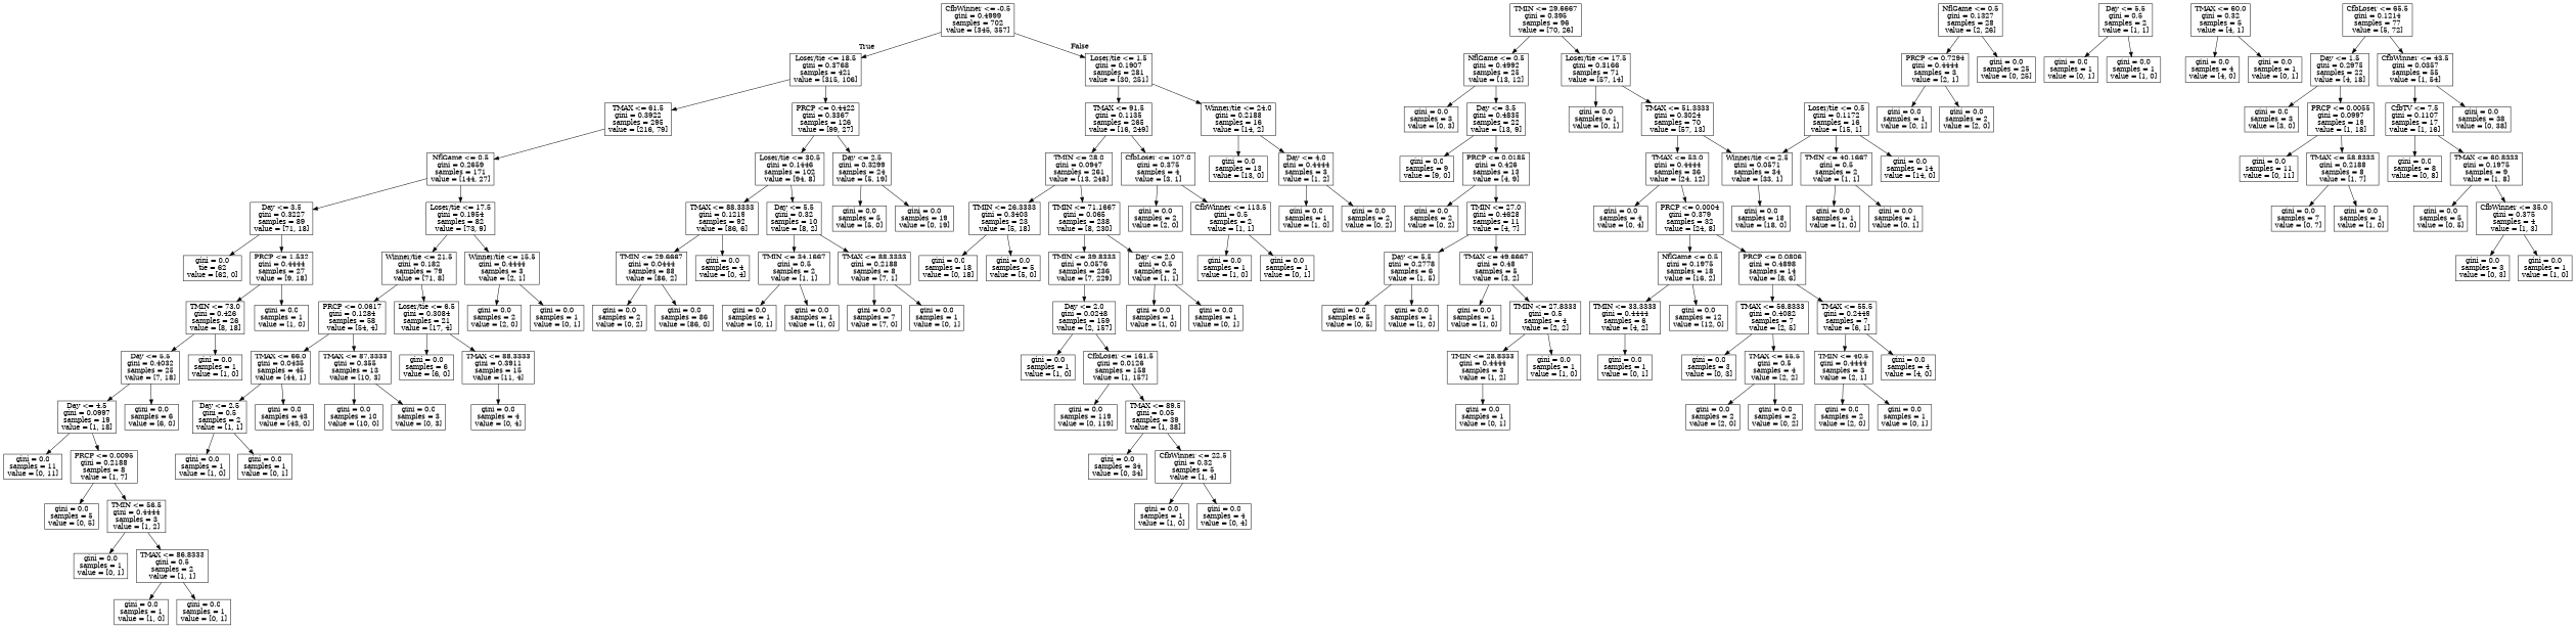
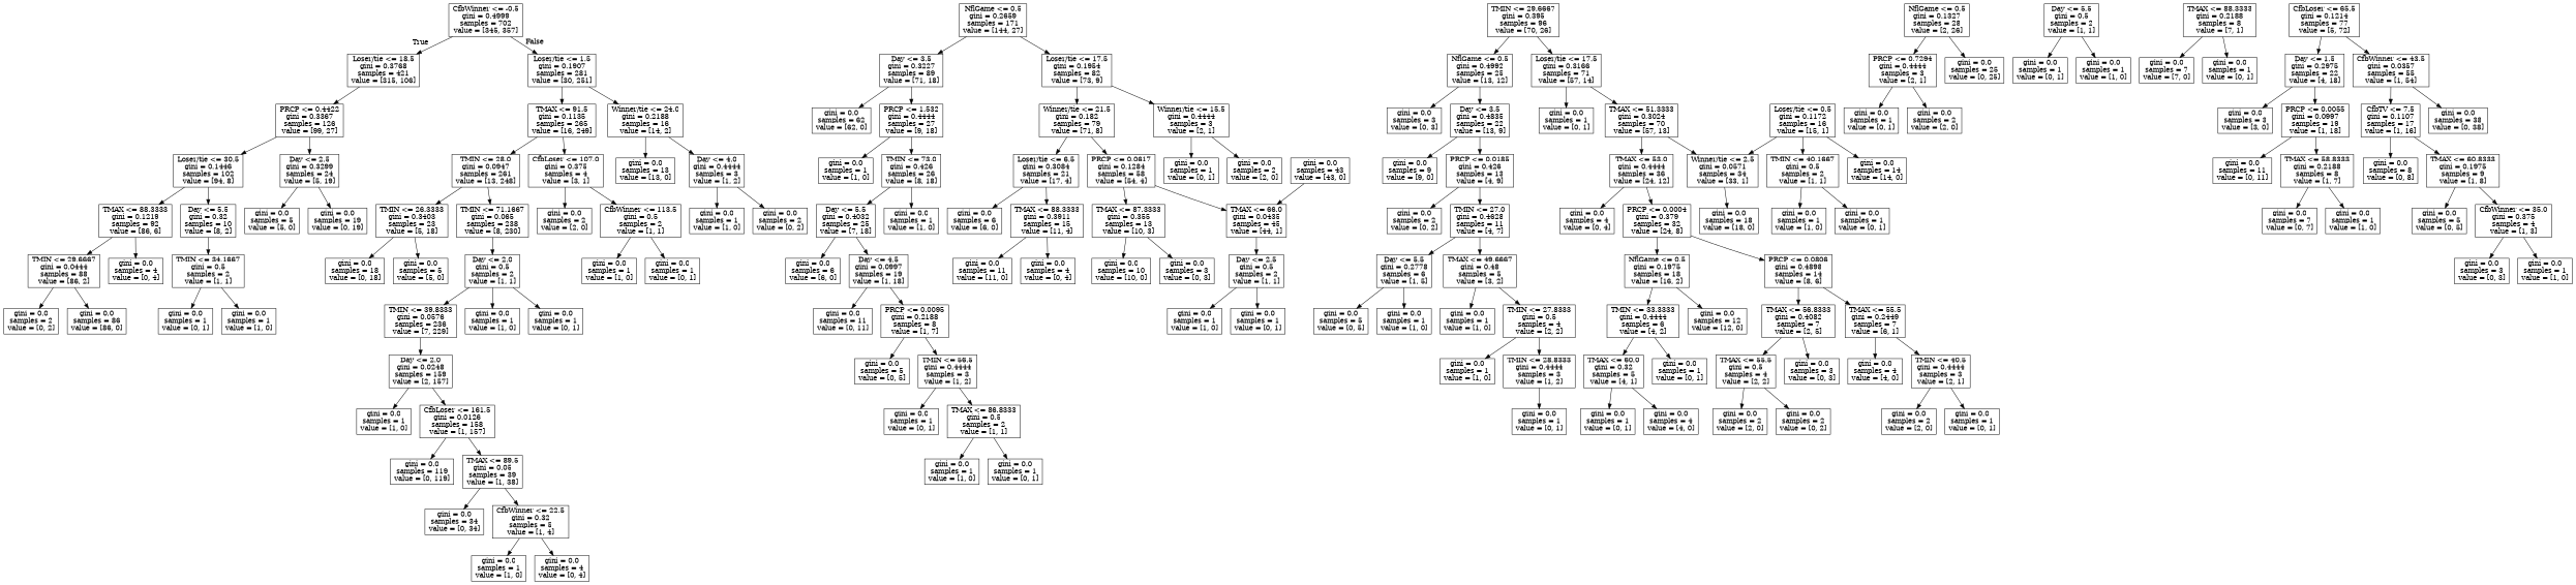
  digraph {
    node [shape=box]
    n1 [label="CfbWinner <= -0.5\ngini = 0.4999\nsamples = 702\nvalue = [345, 357]"]
    n2 [label="Loser/tie <= 18.5\ngini = 0.3768\nsamples = 421\nvalue = [315, 106]"]
    n3 [label="Loser/tie <= 1.5\ngini = 0.1907\nsamples = 281\nvalue = [30, 251]"]
-   n4 [label="TMAX <= 61.5\ngini = 0.3922\nsamples = 295\nvalue = [216, 79]"]
    n5 [label="PRCP <= 0.4422\ngini = 0.3367\nsamples = 126\nvalue = [99, 27]"]
    n6 [label="TMAX <= 91.5\ngini = 0.1135\nsamples = 265\nvalue = [16, 249]"]
    n7 [label="Winner/tie <= 24.0\ngini = 0.2188\nsamples = 16\nvalue = [14, 2]"]
    n8 [label="NflGame <= 0.5\ngini = 0.2659\nsamples = 171\nvalue = [144, 27]"]
    n9 [label="Loser/tie <= 30.5\ngini = 0.1446\nsamples = 102\nvalue = [94, 8]"]
    n10 [label="Day <= 2.5\ngini = 0.3299\nsamples = 24\nvalue = [5, 19]"]
    n11 [label="Day <= 3.5\ngini = 0.3227\nsamples = 89\nvalue = [71, 18]"]
    n12 [label="Loser/tie <= 17.5\ngini = 0.1954\nsamples = 82\nvalue = [73, 9]"]
    n13 [label="TMIN <= 29.6667\ngini = 0.395\nsamples = 96\nvalue = [70, 26]"]
    n14 [label="NflGame <= 0.5\ngini = 0.4992\nsamples = 25\nvalue = [13, 12]"]
    n15 [label="Loser/tie <= 17.5\ngini = 0.3166\nsamples = 71\nvalue = [57, 14]"]
    n16 [label="NflGame <= 0.5\ngini = 0.1327\nsamples = 28\nvalue = [2, 26]"]
    n17 [label="PRCP <= 0.7294\ngini = 0.4444\nsamples = 3\nvalue = [2, 1]"]
    n18 [label="gini = 0.0\nsamples = 25\nvalue = [0, 25]"]
    n19 [label="Day <= 3.5\ngini = 0.4835\nsamples = 22\nvalue = [13, 9]"]
    n20 [label="gini = 0.0\nsamples = 3\nvalue = [0, 3]"]
    n21 [label="TMAX <= 51.3333\ngini = 0.3024\nsamples = 70\nvalue = [57, 13]"]
    n22 [label="gini = 0.0\nsamples = 1\nvalue = [0, 1]"]
    n23 [label="gini = 0.0\nsamples = 9\nvalue = [9, 0]"]
    n24 [label="PRCP <= 0.0185\ngini = 0.426\nsamples = 13\nvalue = [4, 9]"]
    n25 [label="TMIN <= 27.0\ngini = 0.4628\nsamples = 11\nvalue = [4, 7]"]
    n26 [label="gini = 0.0\nsamples = 2\nvalue = [0, 2]"]
    n27 [label="Day <= 5.5\ngini = 0.2778\nsamples = 6\nvalue = [1, 5]"]
    n28 [label="TMAX <= 49.6667\ngini = 0.48\nsamples = 5\nvalue = [3, 2]"]
    n29 [label="gini = 0.0\nsamples = 5\nvalue = [0, 5]"]
    n30 [label="gini = 0.0\nsamples = 1\nvalue = [1, 0]"]
    n31 [label="gini = 0.0\nsamples = 1\nvalue = [1, 0]"]
    n32 [label="TMIN <= 27.8333\ngini = 0.5\nsamples = 4\nvalue = [2, 2]"]
    n33 [label="gini = 0.0\nsamples = 1\nvalue = [1, 0]"]
    n34 [label="TMIN <= 28.8333\ngini = 0.4444\nsamples = 3\nvalue = [1, 2]"]
    n35 [label="gini = 0.0\nsamples = 1\nvalue = [0, 1]"]
    n36 [label="Day <= 5.5\ngini = 0.5\nsamples = 2\nvalue = [1, 1]"]
    n37 [label="gini = 0.0\nsamples = 1\nvalue = [0, 1]"]
    n38 [label="gini = 0.0\nsamples = 1\nvalue = [1, 0]"]
    n39 [label="Winner/tie <= 2.5\ngini = 0.0571\nsamples = 34\nvalue = [33, 1]"]
    n40 [label="TMAX <= 53.0\ngini = 0.4444\nsamples = 36\nvalue = [24, 12]"]
    n41 [label="gini = 0.0\nsamples = 18\nvalue = [18, 0]"]
    n42 [label="gini = 0.0\nsamples = 4\nvalue = [0, 4]"]
    n43 [label="PRCP <= 0.0004\ngini = 0.379\nsamples = 32\nvalue = [24, 8]"]
    n44 [label="Loser/tie <= 0.5\ngini = 0.1172\nsamples = 16\nvalue = [15, 1]"]
    n45 [label="TMIN <= 40.1667\ngini = 0.5\nsamples = 2\nvalue = [1, 1]"]
    n46 [label="gini = 0.0\nsamples = 14\nvalue = [14, 0]"]
    n47 [label="gini = 0.0\nsamples = 1\nvalue = [0, 1]"]
    n48 [label="gini = 0.0\nsamples = 1\nvalue = [1, 0]"]
    n49 [label="NflGame <= 0.5\ngini = 0.1975\nsamples = 18\nvalue = [16, 2]"]
    n50 [label="PRCP <= 0.0806\ngini = 0.4898\nsamples = 14\nvalue = [8, 6]"]
    n51 [label="TMIN <= 33.3333\ngini = 0.4444\nsamples = 6\nvalue = [4, 2]"]
    n52 [label="gini = 0.0\nsamples = 12\nvalue = [12, 0]"]
    n53 [label="TMAX <= 56.8333\ngini = 0.4082\nsamples = 7\nvalue = [2, 5]"]
    n54 [label="TMAX <= 55.5\ngini = 0.2449\nsamples = 7\nvalue = [6, 1]"]
    n55 [label="TMAX <= 60.0\ngini = 0.32\nsamples = 5\nvalue = [4, 1]"]
    n56 [label="gini = 0.0\nsamples = 1\nvalue = [0, 1]"]
    n57 [label="gini = 0.0\nsamples = 4\nvalue = [4, 0]"]
    n58 [label="gini = 0.0\nsamples = 1\nvalue = [0, 1]"]
    n59 [label="TMAX <= 55.5\ngini = 0.5\nsamples = 4\nvalue = [2, 2]"]
    n60 [label="gini = 0.0\nsamples = 3\nvalue = [0, 3]"]
    n61 [label="gini = 0.0\nsamples = 4\nvalue = [4, 0]"]
    n62 [label="TMIN <= 40.5\ngini = 0.4444\nsamples = 3\nvalue = [2, 1]"]
    n63 [label="gini = 0.0\nsamples = 2\nvalue = [0, 2]"]
    n64 [label="gini = 0.0\nsamples = 2\nvalue = [2, 0]"]
    n65 [label="gini = 0.0\nsamples = 1\nvalue = [0, 1]"]
    n66 [label="gini = 0.0\nsamples = 2\nvalue = [2, 0]"]
    n67 [label="gini = 0.0\nsamples = 1\nvalue = [0, 1]"]
    n68 [label="gini = 0.0\nsamples = 2\nvalue = [2, 0]"]
-   n69 [label="gini = 0.0\ntie = 62\nvalue = [62, 0]"]
+   n69 [label="gini = 0.0\nsamples = 62\nvalue = [62, 0]"]
    n70 [label="PRCP <= 1.532\ngini = 0.4444\nsamples = 27\nvalue = [9, 18]"]
    n71 [label="Winner/tie <= 21.5\ngini = 0.182\nsamples = 79\nvalue = [71, 8]"]
    n72 [label="Winner/tie <= 15.5\ngini = 0.4444\nsamples = 3\nvalue = [2, 1]"]
    n73 [label="TMIN <= 73.0\ngini = 0.426\nsamples = 26\nvalue = [8, 18]"]
    n74 [label="gini = 0.0\nsamples = 1\nvalue = [1, 0]"]
    n75 [label="Day <= 5.5\ngini = 0.4032\nsamples = 25\nvalue = [7, 18]"]
    n76 [label="gini = 0.0\nsamples = 1\nvalue = [1, 0]"]
    n77 [label="Day <= 4.5\ngini = 0.0997\nsamples = 19\nvalue = [1, 18]"]
    n78 [label="gini = 0.0\nsamples = 6\nvalue = [6, 0]"]
    n79 [label="gini = 0.0\nsamples = 11\nvalue = [0, 11]"]
    n80 [label="PRCP <= 0.0095\ngini = 0.2188\nsamples = 8\nvalue = [1, 7]"]
    n81 [label="gini = 0.0\nsamples = 5\nvalue = [0, 5]"]
    n82 [label="TMIN <= 56.5\ngini = 0.4444\nsamples = 3\nvalue = [1, 2]"]
    n83 [label="gini = 0.0\nsamples = 1\nvalue = [0, 1]"]
    n84 [label="TMAX <= 86.8333\ngini = 0.5\nsamples = 2\nvalue = [1, 1]"]
    n85 [label="gini = 0.0\nsamples = 1\nvalue = [1, 0]"]
    n86 [label="gini = 0.0\nsamples = 1\nvalue = [0, 1]"]
    n87 [label="PRCP <= 0.0617\ngini = 0.1284\nsamples = 58\nvalue = [54, 4]"]
    n88 [label="Loser/tie <= 6.5\ngini = 0.3084\nsamples = 21\nvalue = [17, 4]"]
    n89 [label="gini = 0.0\nsamples = 2\nvalue = [2, 0]"]
    n90 [label="gini = 0.0\nsamples = 1\nvalue = [0, 1]"]
    n91 [label="TMAX <= 66.0\ngini = 0.0435\nsamples = 45\nvalue = [44, 1]"]
    n92 [label="TMAX <= 87.3333\ngini = 0.355\nsamples = 13\nvalue = [10, 3]"]
    n93 [label="gini = 0.0\nsamples = 6\nvalue = [6, 0]"]
    n94 [label="TMAX <= 88.3333\ngini = 0.3911\nsamples = 15\nvalue = [11, 4]"]
    n95 [label="Day <= 2.5\ngini = 0.5\nsamples = 2\nvalue = [1, 1]"]
    n96 [label="gini = 0.0\nsamples = 43\nvalue = [43, 0]"]
    n97 [label="gini = 0.0\nsamples = 10\nvalue = [10, 0]"]
    n98 [label="gini = 0.0\nsamples = 3\nvalue = [0, 3]"]
    n99 [label="gini = 0.0\nsamples = 1\nvalue = [1, 0]"]
    n100 [label="gini = 0.0\nsamples = 1\nvalue = [0, 1]"]
+   n101 [label="gini = 0.0\nsamples = 11\nvalue = [11, 0]"]
    n102 [label="gini = 0.0\nsamples = 4\nvalue = [0, 4]"]
    n103 [label="TMAX <= 88.3333\ngini = 0.1219\nsamples = 92\nvalue = [86, 6]"]
    n104 [label="Day <= 5.5\ngini = 0.32\nsamples = 10\nvalue = [8, 2]"]
    n105 [label="gini = 0.0\nsamples = 5\nvalue = [5, 0]"]
    n106 [label="gini = 0.0\nsamples = 19\nvalue = [0, 19]"]
    n107 [label="TMIN <= 29.6667\ngini = 0.0444\nsamples = 88\nvalue = [86, 2]"]
    n108 [label="gini = 0.0\nsamples = 4\nvalue = [0, 4]"]
    n109 [label="TMIN <= 34.1667\ngini = 0.5\nsamples = 2\nvalue = [1, 1]"]
    n110 [label="TMAX <= 88.3333\ngini = 0.2188\nsamples = 8\nvalue = [7, 1]"]
    n111 [label="gini = 0.0\nsamples = 2\nvalue = [0, 2]"]
    n112 [label="gini = 0.0\nsamples = 86\nvalue = [86, 0]"]
    n113 [label="gini = 0.0\nsamples = 1\nvalue = [0, 1]"]
    n114 [label="gini = 0.0\nsamples = 1\nvalue = [1, 0]"]
    n115 [label="gini = 0.0\nsamples = 7\nvalue = [7, 0]"]
    n116 [label="gini = 0.0\nsamples = 1\nvalue = [0, 1]"]
    n117 [label="TMIN <= 28.0\ngini = 0.0947\nsamples = 261\nvalue = [13, 248]"]
    n118 [label="CfbLoser <= 107.0\ngini = 0.375\nsamples = 4\nvalue = [3, 1]"]
    n119 [label="gini = 0.0\nsamples = 13\nvalue = [13, 0]"]
    n120 [label="Day <= 4.0\ngini = 0.4444\nsamples = 3\nvalue = [1, 2]"]
    n121 [label="TMIN <= 26.3333\ngini = 0.3403\nsamples = 23\nvalue = [5, 18]"]
    n122 [label="TMIN <= 71.1667\ngini = 0.065\nsamples = 238\nvalue = [8, 230]"]
    n123 [label="gini = 0.0\nsamples = 2\nvalue = [2, 0]"]
    n124 [label="CfbWinner <= 113.5\ngini = 0.5\nsamples = 2\nvalue = [1, 1]"]
    n125 [label="gini = 0.0\nsamples = 18\nvalue = [0, 18]"]
    n126 [label="gini = 0.0\nsamples = 5\nvalue = [5, 0]"]
    n127 [label="TMIN <= 39.8333\ngini = 0.0576\nsamples = 236\nvalue = [7, 229]"]
    n128 [label="Day <= 2.0\ngini = 0.5\nsamples = 2\nvalue = [1, 1]"]
    n129 [label="Day <= 2.0\ngini = 0.0248\nsamples = 159\nvalue = [2, 157]"]
    n130 [label="gini = 0.0\nsamples = 1\nvalue = [1, 0]"]
    n131 [label="gini = 0.0\nsamples = 1\nvalue = [0, 1]"]
    n132 [label="CfbLoser <= 65.5\ngini = 0.1214\nsamples = 77\nvalue = [5, 72]"]
    n133 [label="Day <= 1.5\ngini = 0.2975\nsamples = 22\nvalue = [4, 18]"]
    n134 [label="CfbWinner <= 43.5\ngini = 0.0357\nsamples = 55\nvalue = [1, 54]"]
    n135 [label="gini = 0.0\nsamples = 1\nvalue = [1, 0]"]
    n136 [label="CfbLoser <= 161.5\ngini = 0.0126\nsamples = 158\nvalue = [1, 157]"]
    n137 [label="gini = 0.0\nsamples = 3\nvalue = [3, 0]"]
    n138 [label="PRCP <= 0.0055\ngini = 0.0997\nsamples = 19\nvalue = [1, 18]"]
    n139 [label="CfbTV <= 7.5\ngini = 0.1107\nsamples = 17\nvalue = [1, 16]"]
    n140 [label="gini = 0.0\nsamples = 38\nvalue = [0, 38]"]
    n141 [label="gini = 0.0\nsamples = 11\nvalue = [0, 11]"]
    n142 [label="TMAX <= 58.8333\ngini = 0.2188\nsamples = 8\nvalue = [1, 7]"]
    n143 [label="gini = 0.0\nsamples = 7\nvalue = [0, 7]"]
    n144 [label="gini = 0.0\nsamples = 1\nvalue = [1, 0]"]
    n145 [label="gini = 0.0\nsamples = 8\nvalue = [0, 8]"]
    n146 [label="TMAX <= 60.8333\ngini = 0.1975\nsamples = 9\nvalue = [1, 8]"]
    n147 [label="gini = 0.0\nsamples = 5\nvalue = [0, 5]"]
    n148 [label="CfbWinner <= 35.0\ngini = 0.375\nsamples = 4\nvalue = [1, 3]"]
    n149 [label="gini = 0.0\nsamples = 3\nvalue = [0, 3]"]
    n150 [label="gini = 0.0\nsamples = 1\nvalue = [1, 0]"]
    n151 [label="gini = 0.0\nsamples = 119\nvalue = [0, 119]"]
    n152 [label="TMAX <= 89.5\ngini = 0.05\nsamples = 39\nvalue = [1, 38]"]
    n153 [label="gini = 0.0\nsamples = 34\nvalue = [0, 34]"]
    n154 [label="CfbWinner <= 22.5\ngini = 0.32\nsamples = 5\nvalue = [1, 4]"]
    n155 [label="gini = 0.0\nsamples = 1\nvalue = [1, 0]"]
    n156 [label="gini = 0.0\nsamples = 4\nvalue = [0, 4]"]
    n157 [label="gini = 0.0\nsamples = 1\nvalue = [1, 0]"]
    n158 [label="gini = 0.0\nsamples = 1\nvalue = [0, 1]"]
    n159 [label="gini = 0.0\nsamples = 1\nvalue = [1, 0]"]
    n160 [label="gini = 0.0\nsamples = 2\nvalue = [0, 2]"]
    n1 -> n2 [headlabel=True labelangle=45 labeldistance=2.5]
    n1 -> n3 [headlabel=False labelangle=-45 labeldistance=2.5]
-   n2 -> n4
    n2 -> n5
    n3 -> n6
    n3 -> n7
-   n4 -> n8
    n5 -> n9
    n5 -> n10
    n6 -> n117
    n6 -> n118
    n7 -> n119
    n7 -> n120
    n8 -> n11
    n8 -> n12
    n9 -> n103
    n9 -> n104
    n10 -> n105
    n10 -> n106
    n11 -> n69
    n11 -> n70
    n12 -> n71
    n12 -> n72
    n13 -> n14
    n13 -> n15
    n14 -> n19
    n14 -> n20
    n15 -> n21
    n15 -> n22
    n16 -> n17
    n16 -> n18
    n17 -> n67
    n17 -> n68
    n19 -> n23
    n19 -> n24
    n21 -> n39
    n21 -> n40
    n24 -> n25
    n24 -> n26
    n25 -> n27
    n25 -> n28
    n27 -> n29
    n27 -> n30
    n28 -> n31
    n28 -> n32
    n32 -> n33
    n32 -> n34
    n34 -> n35
    n36 -> n37
    n36 -> n38
    n39 -> n41
    n40 -> n42
    n40 -> n43
    n43 -> n49
    n43 -> n50
    n44 -> n39
    n44 -> n45
    n44 -> n46
    n45 -> n47
    n45 -> n48
    n49 -> n51
    n49 -> n52
    n50 -> n53
    n50 -> n54
+   n51 -> n55
    n51 -> n56
    n53 -> n59
    n53 -> n60
    n54 -> n61
    n54 -> n62
    n55 -> n57
    n55 -> n58
    n59 -> n63
    n59 -> n64
    n62 -> n65
    n62 -> n66
    n70 -> n73
    n70 -> n74
    n71 -> n87
    n71 -> n88
    n72 -> n89
    n72 -> n90
    n73 -> n75
    n73 -> n76
    n75 -> n77
    n75 -> n78
    n77 -> n79
    n77 -> n80
    n80 -> n81
    n80 -> n82
    n82 -> n83
    n82 -> n84
    n84 -> n85
    n84 -> n86
    n87 -> n91
    n87 -> n92
    n88 -> n93
    n88 -> n94
    n91 -> n95
-   n91 -> n96
+   n96 -> n91
    n92 -> n97
    n92 -> n98
+   n94 -> n101
    n94 -> n102
    n95 -> n99
    n95 -> n100
    n103 -> n107
    n103 -> n108
    n104 -> n109
-   n104 -> n110
    n107 -> n111
    n107 -> n112
    n109 -> n113
    n109 -> n114
    n110 -> n115
    n110 -> n116
    n117 -> n121
    n117 -> n122
    n118 -> n123
    n118 -> n124
    n120 -> n159
    n120 -> n160
    n121 -> n125
    n121 -> n126
-   n122 -> n127
+   n128 -> n127
    n122 -> n128
    n124 -> n157
    n124 -> n158
    n127 -> n129
    n128 -> n130
    n128 -> n131
    n129 -> n135
    n129 -> n136
    n132 -> n133
    n132 -> n134
    n133 -> n137
    n133 -> n138
    n134 -> n139
    n134 -> n140
    n136 -> n151
    n136 -> n152
    n138 -> n141
    n138 -> n142
    n139 -> n145
    n139 -> n146
    n142 -> n143
    n142 -> n144
    n146 -> n147
    n146 -> n148
    n148 -> n149
    n148 -> n150
    n152 -> n153
    n152 -> n154
    n154 -> n155
    n154 -> n156
  }
